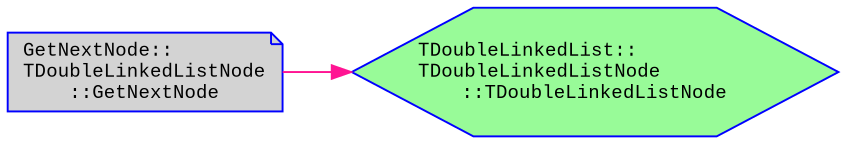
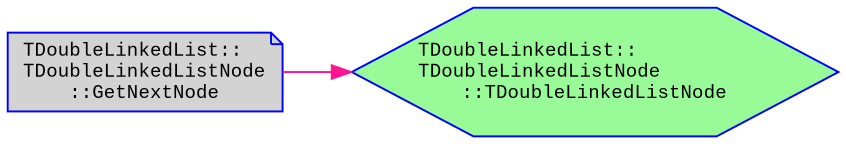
  digraph {
    rankdir=LR
    fontname="Liberation Mono"
    node [color=blue fontname="Liberation Mono" fontsize=10 style=filled]
-   n1 [fillcolor=lightgrey fontcolor=black height=0.2 label="GetNextNode::\lTDoubleLinkedListNode\l::GetNextNode" shape=note width=0.4]
+   n1 [fillcolor=lightgrey fontcolor=black height=0.2 label="TDoubleLinkedList::\lTDoubleLinkedListNode\l::GetNextNode" shape=note width=0.4]
    n2 [fillcolor=palegreen height=0.2 label="TDoubleLinkedList::\lTDoubleLinkedListNode\l::TDoubleLinkedListNode" shape=hexagon width=0.4]
    n1 -> n2 [color=deeppink fontname="Liberation Mono" fontsize=10 labelfontname=Helvetica labelfontsize=10 style=solid]
  }
